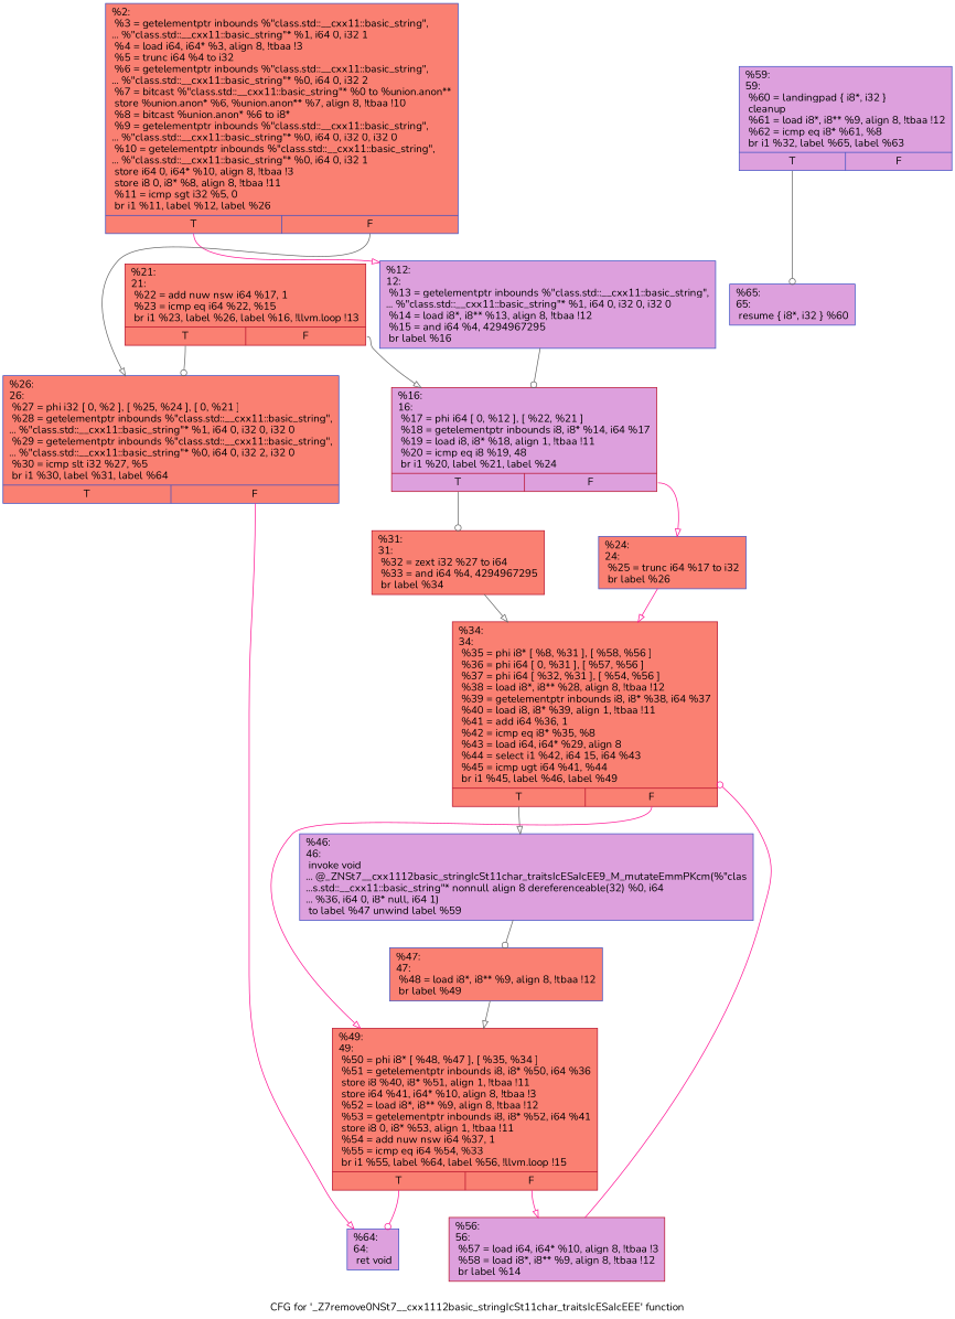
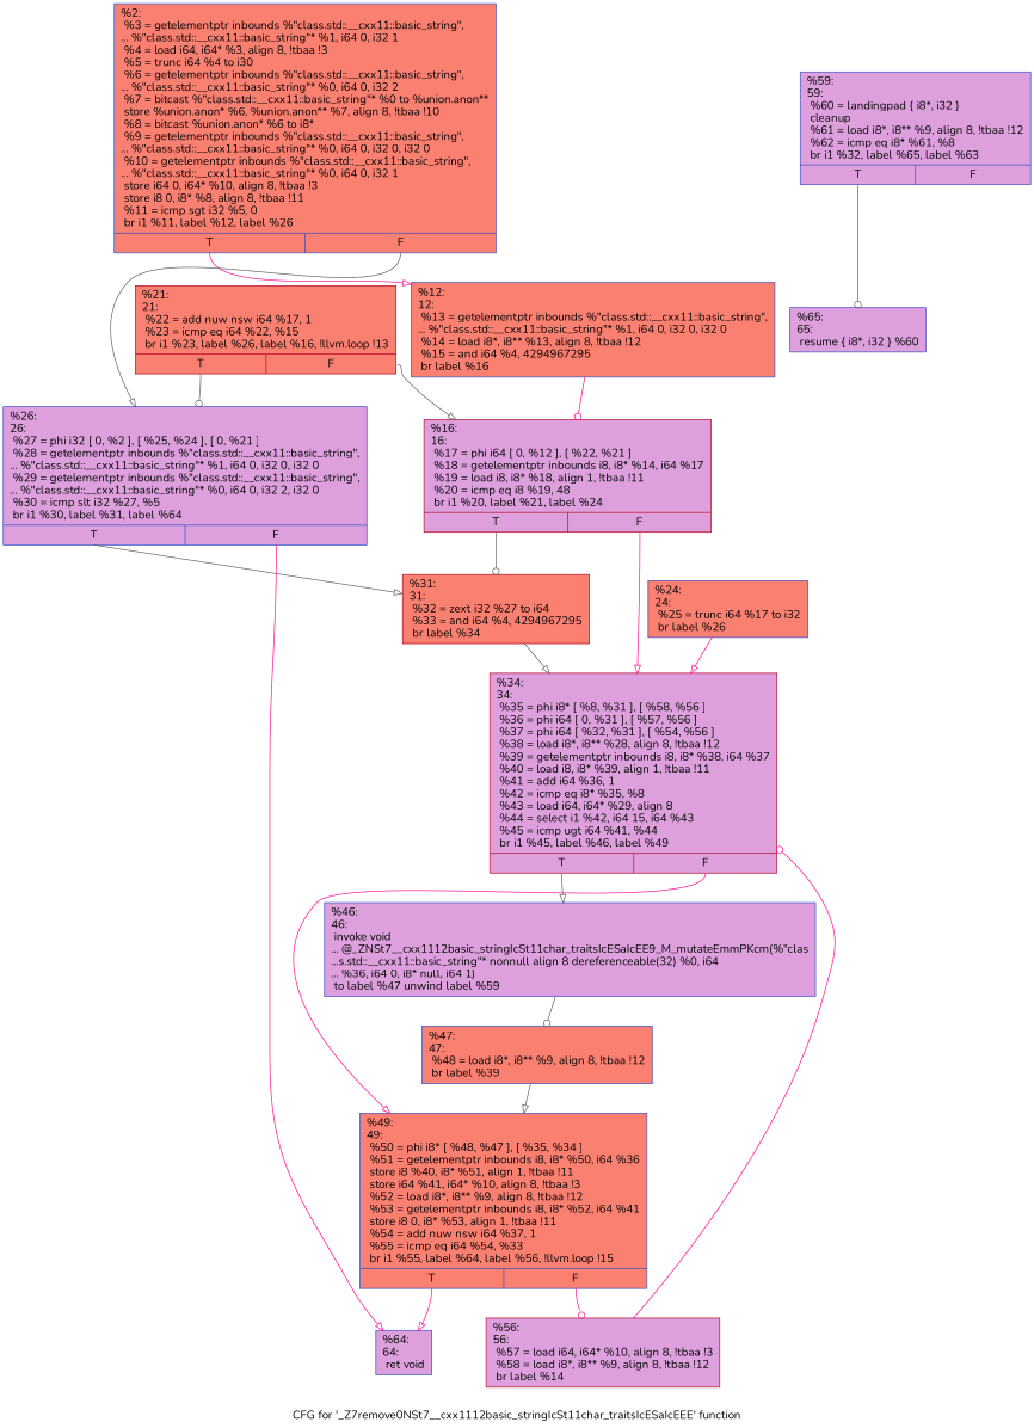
  digraph {
    fontname=Nunito
    label="CFG for '_Z7remove0NSt7__cxx1112basic_stringIcSt11char_traitsIcESaIcEEE' function"
    node [color="#3d50c3ff" fillcolor=salmon fontname=Nunito shape=record style=filled]
    edge [arrowhead=onormal color=gray40 fontname=Nunito tailport=s0]
-   n1 [label="{%2:\l  %3 = getelementptr inbounds %\"class.std::__cxx11::basic_string\",\l... %\"class.std::__cxx11::basic_string\"* %1, i64 0, i32 1\l  %4 = load i64, i64* %3, align 8, !tbaa !3\l  %5 = trunc i64 %4 to i32\l  %6 = getelementptr inbounds %\"class.std::__cxx11::basic_string\",\l... %\"class.std::__cxx11::basic_string\"* %0, i64 0, i32 2\l  %7 = bitcast %\"class.std::__cxx11::basic_string\"* %0 to %union.anon**\l  store %union.anon* %6, %union.anon** %7, align 8, !tbaa !10\l  %8 = bitcast %union.anon* %6 to i8*\l  %9 = getelementptr inbounds %\"class.std::__cxx11::basic_string\",\l... %\"class.std::__cxx11::basic_string\"* %0, i64 0, i32 0, i32 0\l  %10 = getelementptr inbounds %\"class.std::__cxx11::basic_string\",\l... %\"class.std::__cxx11::basic_string\"* %0, i64 0, i32 1\l  store i64 0, i64* %10, align 8, !tbaa !3\l  store i8 0, i8* %8, align 8, !tbaa !11\l  %11 = icmp sgt i32 %5, 0\l  br i1 %11, label %12, label %26\l|{<s0>T|<s1>F}}"]
-   n2 [fillcolor=plum label="{%12:\l12:                                               \l  %13 = getelementptr inbounds %\"class.std::__cxx11::basic_string\",\l... %\"class.std::__cxx11::basic_string\"* %1, i64 0, i32 0, i32 0\l  %14 = load i8*, i8** %13, align 8, !tbaa !12\l  %15 = and i64 %4, 4294967295\l  br label %16\l}"]
-   n3 [label="{%26:\l26:                                               \l  %27 = phi i32 [ 0, %2 ], [ %25, %24 ], [ 0, %21 ]\l  %28 = getelementptr inbounds %\"class.std::__cxx11::basic_string\",\l... %\"class.std::__cxx11::basic_string\"* %1, i64 0, i32 0, i32 0\l  %29 = getelementptr inbounds %\"class.std::__cxx11::basic_string\",\l... %\"class.std::__cxx11::basic_string\"* %0, i64 0, i32 2, i32 0\l  %30 = icmp slt i32 %27, %5\l  br i1 %30, label %31, label %64\l|{<s0>T|<s1>F}}"]
+   n1 [label="{%2:\l  %3 = getelementptr inbounds %\"class.std::__cxx11::basic_string\",\l... %\"class.std::__cxx11::basic_string\"* %1, i64 0, i32 1\l  %4 = load i64, i64* %3, align 8, !tbaa !3\l  %5 = trunc i64 %4 to i30\l  %6 = getelementptr inbounds %\"class.std::__cxx11::basic_string\",\l... %\"class.std::__cxx11::basic_string\"* %0, i64 0, i32 2\l  %7 = bitcast %\"class.std::__cxx11::basic_string\"* %0 to %union.anon**\l  store %union.anon* %6, %union.anon** %7, align 8, !tbaa !10\l  %8 = bitcast %union.anon* %6 to i8*\l  %9 = getelementptr inbounds %\"class.std::__cxx11::basic_string\",\l... %\"class.std::__cxx11::basic_string\"* %0, i64 0, i32 0, i32 0\l  %10 = getelementptr inbounds %\"class.std::__cxx11::basic_string\",\l... %\"class.std::__cxx11::basic_string\"* %0, i64 0, i32 1\l  store i64 0, i64* %10, align 8, !tbaa !3\l  store i8 0, i8* %8, align 8, !tbaa !11\l  %11 = icmp sgt i32 %5, 0\l  br i1 %11, label %12, label %26\l|{<s0>T|<s1>F}}"]
+   n2 [label="{%12:\l12:                                               \l  %13 = getelementptr inbounds %\"class.std::__cxx11::basic_string\",\l... %\"class.std::__cxx11::basic_string\"* %1, i64 0, i32 0, i32 0\l  %14 = load i8*, i8** %13, align 8, !tbaa !12\l  %15 = and i64 %4, 4294967295\l  br label %16\l}"]
+   n3 [fillcolor=plum label="{%26:\l26:                                               \l  %27 = phi i32 [ 0, %2 ], [ %25, %24 ], [ 0, %21 ]\l  %28 = getelementptr inbounds %\"class.std::__cxx11::basic_string\",\l... %\"class.std::__cxx11::basic_string\"* %1, i64 0, i32 0, i32 0\l  %29 = getelementptr inbounds %\"class.std::__cxx11::basic_string\",\l... %\"class.std::__cxx11::basic_string\"* %0, i64 0, i32 2, i32 0\l  %30 = icmp slt i32 %27, %5\l  br i1 %30, label %31, label %64\l|{<s0>T|<s1>F}}"]
    n4 [color="#b70d28ff" fillcolor=plum label="{%16:\l16:                                               \l  %17 = phi i64 [ 0, %12 ], [ %22, %21 ]\l  %18 = getelementptr inbounds i8, i8* %14, i64 %17\l  %19 = load i8, i8* %18, align 1, !tbaa !11\l  %20 = icmp eq i8 %19, 48\l  br i1 %20, label %21, label %24\l|{<s0>T|<s1>F}}"]
    n5 [color="#b70d28ff" label="{%31:\l31:                                               \l  %32 = zext i32 %27 to i64\l  %33 = and i64 %4, 4294967295\l  br label %34\l}"]
    n6 [fillcolor=plum label="{%64:\l64:                                               \l  ret void\l}"]
    n7 [label="{%24:\l24:                                               \l  %25 = trunc i64 %17 to i32\l  br label %26\l}"]
-   n8 [color="#b70d28ff" label="{%34:\l34:                                               \l  %35 = phi i8* [ %8, %31 ], [ %58, %56 ]\l  %36 = phi i64 [ 0, %31 ], [ %57, %56 ]\l  %37 = phi i64 [ %32, %31 ], [ %54, %56 ]\l  %38 = load i8*, i8** %28, align 8, !tbaa !12\l  %39 = getelementptr inbounds i8, i8* %38, i64 %37\l  %40 = load i8, i8* %39, align 1, !tbaa !11\l  %41 = add i64 %36, 1\l  %42 = icmp eq i8* %35, %8\l  %43 = load i64, i64* %29, align 8\l  %44 = select i1 %42, i64 15, i64 %43\l  %45 = icmp ugt i64 %41, %44\l  br i1 %45, label %46, label %49\l|{<s0>T|<s1>F}}"]
+   n8 [color="#b70d28ff" fillcolor=plum label="{%34:\l34:                                               \l  %35 = phi i8* [ %8, %31 ], [ %58, %56 ]\l  %36 = phi i64 [ 0, %31 ], [ %57, %56 ]\l  %37 = phi i64 [ %32, %31 ], [ %54, %56 ]\l  %38 = load i8*, i8** %28, align 8, !tbaa !12\l  %39 = getelementptr inbounds i8, i8* %38, i64 %37\l  %40 = load i8, i8* %39, align 1, !tbaa !11\l  %41 = add i64 %36, 1\l  %42 = icmp eq i8* %35, %8\l  %43 = load i64, i64* %29, align 8\l  %44 = select i1 %42, i64 15, i64 %43\l  %45 = icmp ugt i64 %41, %44\l  br i1 %45, label %46, label %49\l|{<s0>T|<s1>F}}"]
    n9 [color="#b70d28ff" label="{%21:\l21:                                               \l  %22 = add nuw nsw i64 %17, 1\l  %23 = icmp eq i64 %22, %15\l  br i1 %23, label %26, label %16, !llvm.loop !13\l|{<s0>T|<s1>F}}"]
    n10 [fillcolor=plum label="{%46:\l46:                                               \l  invoke void\l... @_ZNSt7__cxx1112basic_stringIcSt11char_traitsIcESaIcEE9_M_mutateEmmPKcm(%\"clas\l...s.std::__cxx11::basic_string\"* nonnull align 8 dereferenceable(32) %0, i64\l... %36, i64 0, i8* null, i64 1)\l          to label %47 unwind label %59\l}"]
-   n11 [color="#b70d28ff" label="{%49:\l49:                                               \l  %50 = phi i8* [ %48, %47 ], [ %35, %34 ]\l  %51 = getelementptr inbounds i8, i8* %50, i64 %36\l  store i8 %40, i8* %51, align 1, !tbaa !11\l  store i64 %41, i64* %10, align 8, !tbaa !3\l  %52 = load i8*, i8** %9, align 8, !tbaa !12\l  %53 = getelementptr inbounds i8, i8* %52, i64 %41\l  store i8 0, i8* %53, align 1, !tbaa !11\l  %54 = add nuw nsw i64 %37, 1\l  %55 = icmp eq i64 %54, %33\l  br i1 %55, label %64, label %56, !llvm.loop !15\l|{<s0>T|<s1>F}}"]
-   n12 [label="{%47:\l47:                                               \l  %48 = load i8*, i8** %9, align 8, !tbaa !12\l  br label %49\l}"]
+   n11 [label="{%49:\l49:                                               \l  %50 = phi i8* [ %48, %47 ], [ %35, %34 ]\l  %51 = getelementptr inbounds i8, i8* %50, i64 %36\l  store i8 %40, i8* %51, align 1, !tbaa !11\l  store i64 %41, i64* %10, align 8, !tbaa !3\l  %52 = load i8*, i8** %9, align 8, !tbaa !12\l  %53 = getelementptr inbounds i8, i8* %52, i64 %41\l  store i8 0, i8* %53, align 1, !tbaa !11\l  %54 = add nuw nsw i64 %37, 1\l  %55 = icmp eq i64 %54, %33\l  br i1 %55, label %64, label %56, !llvm.loop !15\l|{<s0>T|<s1>F}}"]
+   n12 [label="{%47:\l47:                                               \l  %48 = load i8*, i8** %9, align 8, !tbaa !12\l  br label %39\l}"]
    n13 [color="#b70d28ff" fillcolor=plum label="{%56:\l56:                                               \l  %57 = load i64, i64* %10, align 8, !tbaa !3\l  %58 = load i8*, i8** %9, align 8, !tbaa !12\l  br label %14\l}"]
    n14 [fillcolor=plum label="{%59:\l59:                                               \l  %60 = landingpad \{ i8*, i32 \}\l          cleanup\l  %61 = load i8*, i8** %9, align 8, !tbaa !12\l  %62 = icmp eq i8* %61, %8\l  br i1 %32, label %65, label %63\l|{<s0>T|<s1>F}}"]
    n15 [fillcolor=plum label="{%65:\l65:                                               \l  resume \{ i8*, i32 \} %60\l}"]
    n1 -> n2 [color=deeppink]
    n1 -> n3 [tailport=s1]
-   n2 -> n4 [arrowhead=odot tailport=""]
+   n2 -> n4 [arrowhead=odot color=deeppink tailport=""]
+   n3 -> n5
    n3 -> n6 [color=deeppink tailport=s1]
    n4 -> n5 [arrowhead=odot]
-   n4 -> n7 [color=deeppink tailport=s1]
+   n4 -> n8 [color=deeppink tailport=s1]
    n5 -> n8 [tailport=""]
    n7 -> n8 [color=deeppink tailport=""]
    n8 -> n10
    n8 -> n11 [color=deeppink tailport=s1]
    n9 -> n3 [arrowhead=odot]
    n9 -> n4 [tailport=s1]
    n10 -> n12 [arrowhead=odot tailport=""]
-   n11 -> n6 [arrowhead=odot color=deeppink]
-   n11 -> n13 [color=deeppink tailport=s1]
+   n11 -> n6 [color=deeppink]
+   n11 -> n13 [arrowhead=odot color=deeppink tailport=s1]
    n12 -> n11 [tailport=""]
    n13 -> n8 [arrowhead=odot color=deeppink tailport=""]
    n14 -> n15 [arrowhead=odot]
  }
